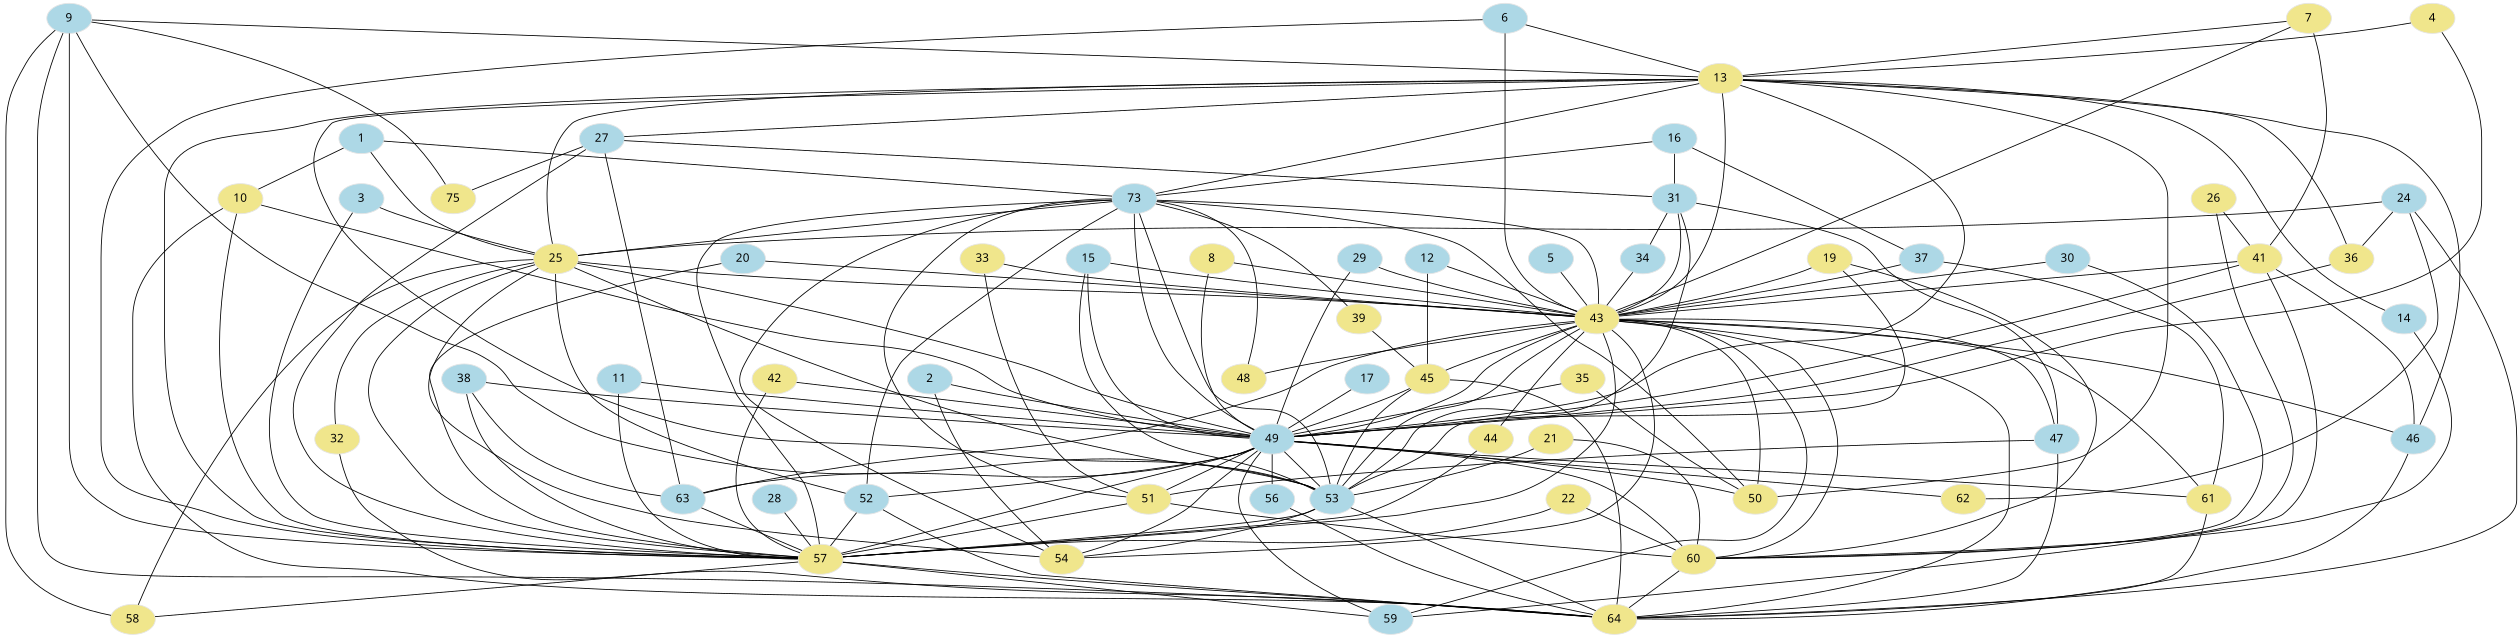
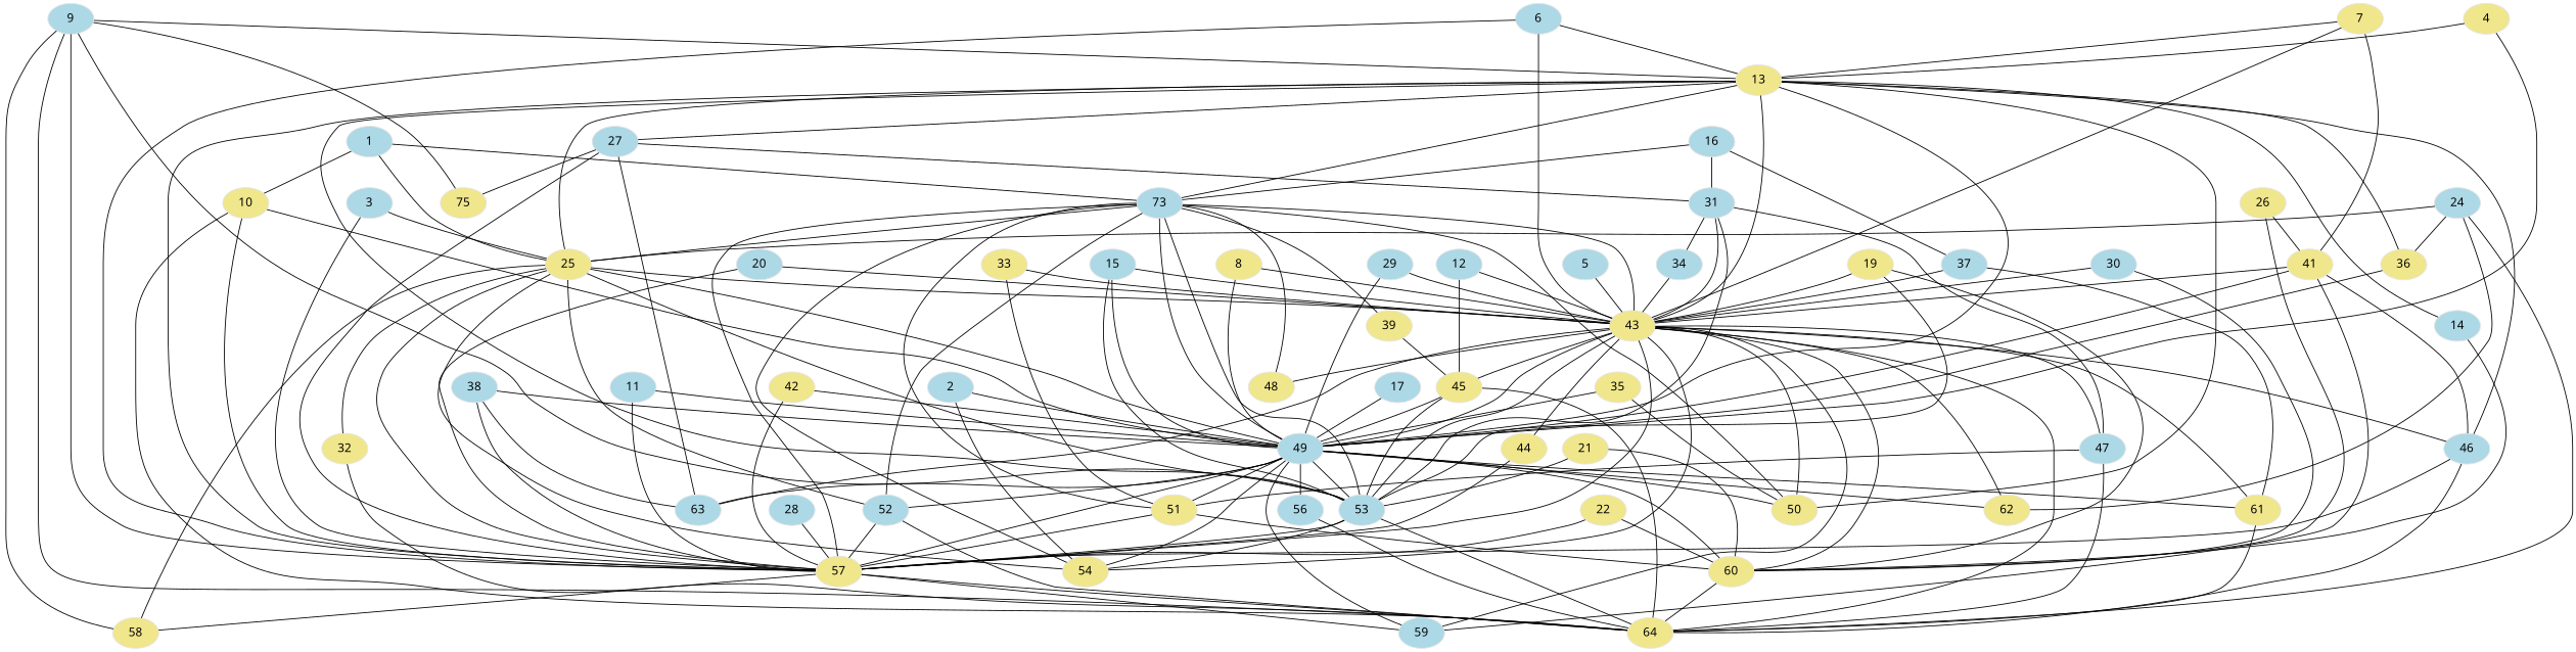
  graph {
    fontname="Noto Sans"
    node [color=gray90 fillcolor=khaki fontname="Noto Sans" style=filled]
    edge [fontname="Noto Sans" weight=1.0]
    10
    1 [fillcolor=lightblue]
    n3 [fillcolor=lightblue label=73]
    25
    49 [fillcolor=lightblue]
    57
    64
    54
    43
    53 [fillcolor=lightblue]
    50
    39
    48
    51
    52 [fillcolor=lightblue]
    58
    32
    2 [fillcolor=lightblue]
    60
    62
    63 [fillcolor=lightblue]
    61
    59 [fillcolor=lightblue]
    56 [fillcolor=lightblue]
    3 [fillcolor=lightblue]
    4
    13
    14 [fillcolor=lightblue]
    27 [fillcolor=lightblue]
    36
    46 [fillcolor=lightblue]
    5 [fillcolor=lightblue]
    45
    47 [fillcolor=lightblue]
    44
    6 [fillcolor=lightblue]
    7
    41
    8
    9 [fillcolor=lightblue]
    n41 [label=75]
    11 [fillcolor=lightblue]
    12 [fillcolor=lightblue]
    31 [fillcolor=lightblue]
    15 [fillcolor=lightblue]
    16 [fillcolor=lightblue]
    37 [fillcolor=lightblue]
    34 [fillcolor=lightblue]
    17 [fillcolor=lightblue]
    19
    20 [fillcolor=lightblue]
    21
    22
    24 [fillcolor=lightblue]
    26
    28 [fillcolor=lightblue]
    29 [fillcolor=lightblue]
    30 [fillcolor=lightblue]
    33
    35
    38 [fillcolor=lightblue]
    42
    10 -- 49
    10 -- 57
    10 -- 64
    1 -- 10
    1 -- n3
    1 -- 25
    n3 -- 25 [weight=2.0]
    n3 -- 49 [weight=2.0]
    n3 -- 57 [weight=2.0]
    n3 -- 54
    n3 -- 43 [weight=2.0]
    n3 -- 53 [weight=2.0]
    n3 -- 50
    n3 -- 39
    n3 -- 48
    n3 -- 51
    n3 -- 52
    25 -- 49 [weight=2.0]
    25 -- 57 [weight=2.0]
    25 -- 54
    25 -- 43 [weight=2.0]
    25 -- 53
    25 -- 52
    25 -- 58
    25 -- 32
    49 -- 57 [weight=4.0]
    49 -- 54
    49 -- 53 [weight=3.0]
    49 -- 50 [weight=2.0]
    49 -- 51 [weight=2.0]
    49 -- 52
    49 -- 60 [weight=2.0]
    49 -- 62
    49 -- 63
    49 -- 61
    49 -- 59
    49 -- 56 [weight=2.0]
    57 -- 64
    57 -- 58
    57 -- 59
    43 -- 49 [weight=4.0]
    43 -- 57 [weight=4.0]
    43 -- 64
    43 -- 54
    43 -- 53 [weight=3.0]
    43 -- 50
    43 -- 48
    43 -- 60
+   43 -- 62 [weight=2.0]
    43 -- 63 [weight=2.0]
    43 -- 61
    43 -- 59
    43 -- 46
    43 -- 45
    43 -- 47
    43 -- 44
    53 -- 57 [weight=3.0]
    53 -- 64
    53 -- 54
    39 -- 45
    51 -- 57
    51 -- 60
    52 -- 57
    52 -- 64
    32 -- 64
    2 -- 49
    2 -- 54
    60 -- 64 [weight=2.0]
    61 -- 64
    56 -- 64
    3 -- 25
    3 -- 57
    4 -- 49
    4 -- 13
    13 -- n3
    13 -- 25 [weight=2.0]
    13 -- 49 [weight=2.0]
    13 -- 57 [weight=2.0]
    13 -- 43 [weight=2.0]
    13 -- 53
    13 -- 50
    13 -- 14
    13 -- 27
    13 -- 36
    13 -- 46
    14 -- 60
    27 -- 57
    27 -- 63
    27 -- n41
    27 -- 31
    36 -- 49
-   63 -- 57 [weight=2.0]
+   46 -- 57 [weight=2.0]
    46 -- 64
    5 -- 43 [weight=2.0]
    45 -- 49
    45 -- 64
    45 -- 53
    47 -- 64
    47 -- 51
    44 -- 57
    6 -- 57
    6 -- 43
    6 -- 13
    7 -- 43
    7 -- 13
    7 -- 41
    41 -- 49
    41 -- 43
    41 -- 59
    41 -- 46
    8 -- 49
    8 -- 43
    9 -- 57 [weight=2.0]
    9 -- 64
    9 -- 53
    9 -- 58
    9 -- 13
    9 -- n41
    11 -- 49
    11 -- 57
    12 -- 43
    12 -- 45
    31 -- 43
    31 -- 53
    31 -- 47
    31 -- 34
    15 -- 49
    15 -- 43
    15 -- 53
    16 -- n3
    16 -- 31
    16 -- 37
    37 -- 43
    37 -- 61
    34 -- 43
    17 -- 49 [weight=2.0]
    19 -- 43
    19 -- 53
    19 -- 60
    20 -- 57
    20 -- 43
    21 -- 53
    21 -- 60
    22 -- 57 [weight=2.0]
    22 -- 60
    24 -- 25
    24 -- 64
    24 -- 62
    24 -- 36
    26 -- 60
    26 -- 41
    28 -- 57 [weight=2.0]
    29 -- 49
    29 -- 43
    30 -- 43
    30 -- 60
    33 -- 43
    33 -- 51
    35 -- 49
    35 -- 50
    38 -- 49
    38 -- 57
    38 -- 63
    42 -- 49
    42 -- 57
  }
